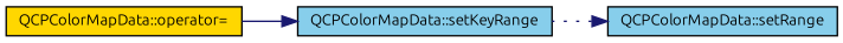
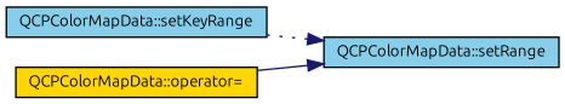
  digraph {
    fontname=Ubuntu
    rankdir=RL
    node [color=black fillcolor=skyblue fontname=Ubuntu fontsize=10 shape=record style=filled]
    edge [color=midnightblue dir=back fontname=Ubuntu fontsize=10 labelfontname=Helvetica labelfontsize=10]
    n1 [fontcolor=black height=0.2 label="QCPColorMapData::setKeyRange" width=0.4]
    n2 [height=0.2 label="QCPColorMapData::setRange" width=0.4]
    n3 [fillcolor=gold height=0.2 label="QCPColorMapData::operator=" width=0.4]
    n2 -> n1 [style=dotted]
-   n1 -> n3 [style=solid]
+   n2 -> n3 [style=solid]
  }
